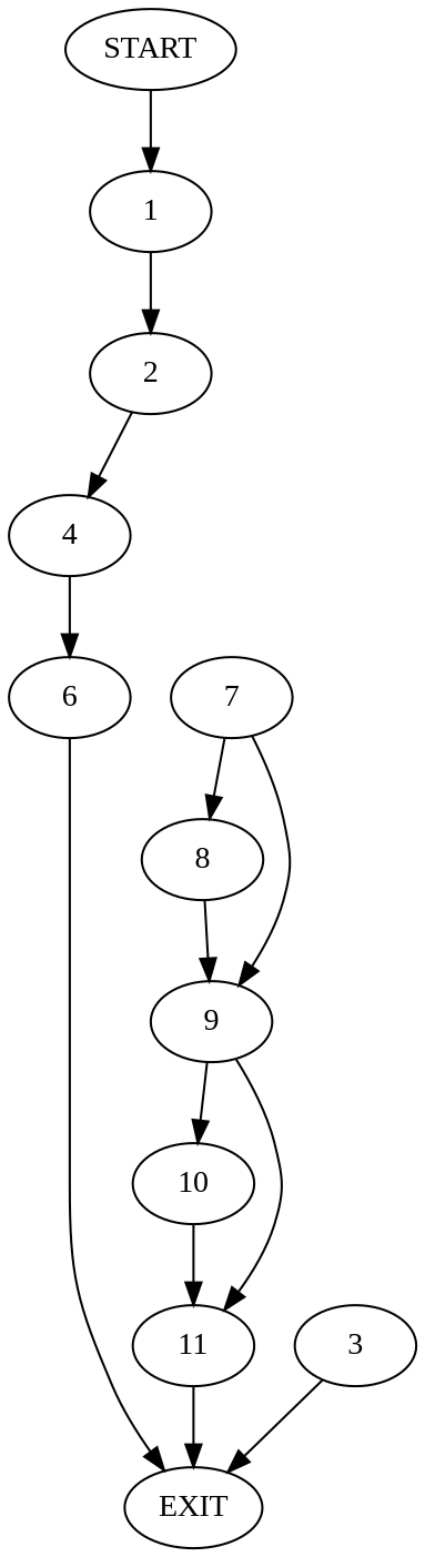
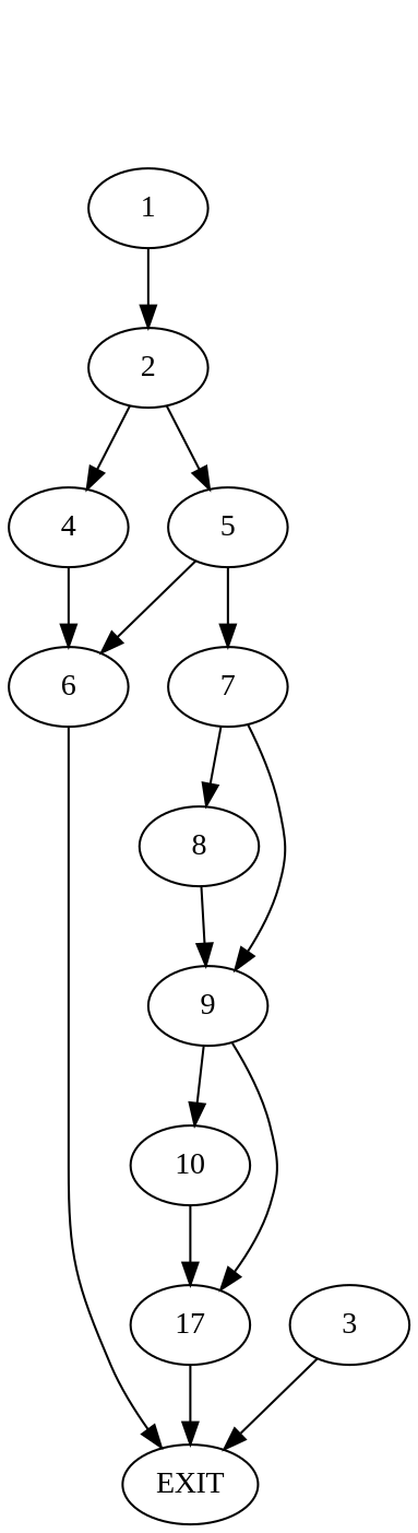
  digraph {
    fontname="Liberation Serif"
    node [fontname="Liberation Serif"]
    edge [fontname="Liberation Serif"]
-   n1 [label=START]
    1
    2
    n4 [label=EXIT]
    4
+   5
    3
    6
    7
    8
    9
    10
-   11
-   n1 -> 1
+   11 [label=17]
    1 -> 2
    2 -> 4
+   2 -> 5
    4 -> 6
+   5 -> 6
+   5 -> 7
    3 -> n4
    6 -> n4
    7 -> 8
    7 -> 9
    8 -> 9
    9 -> 10
    9 -> 11
    10 -> 11
    11 -> n4
  }
